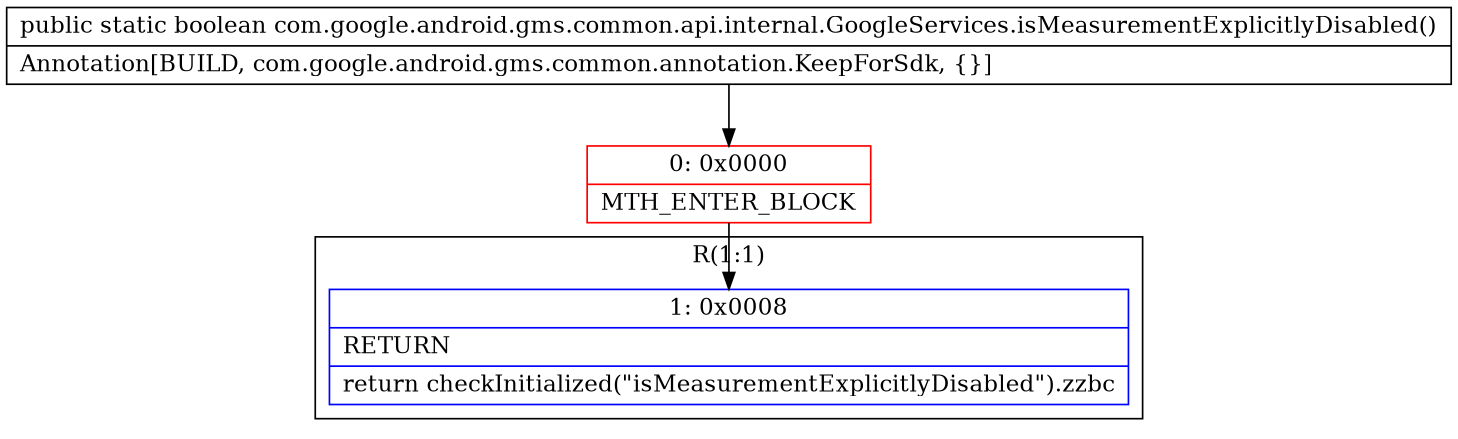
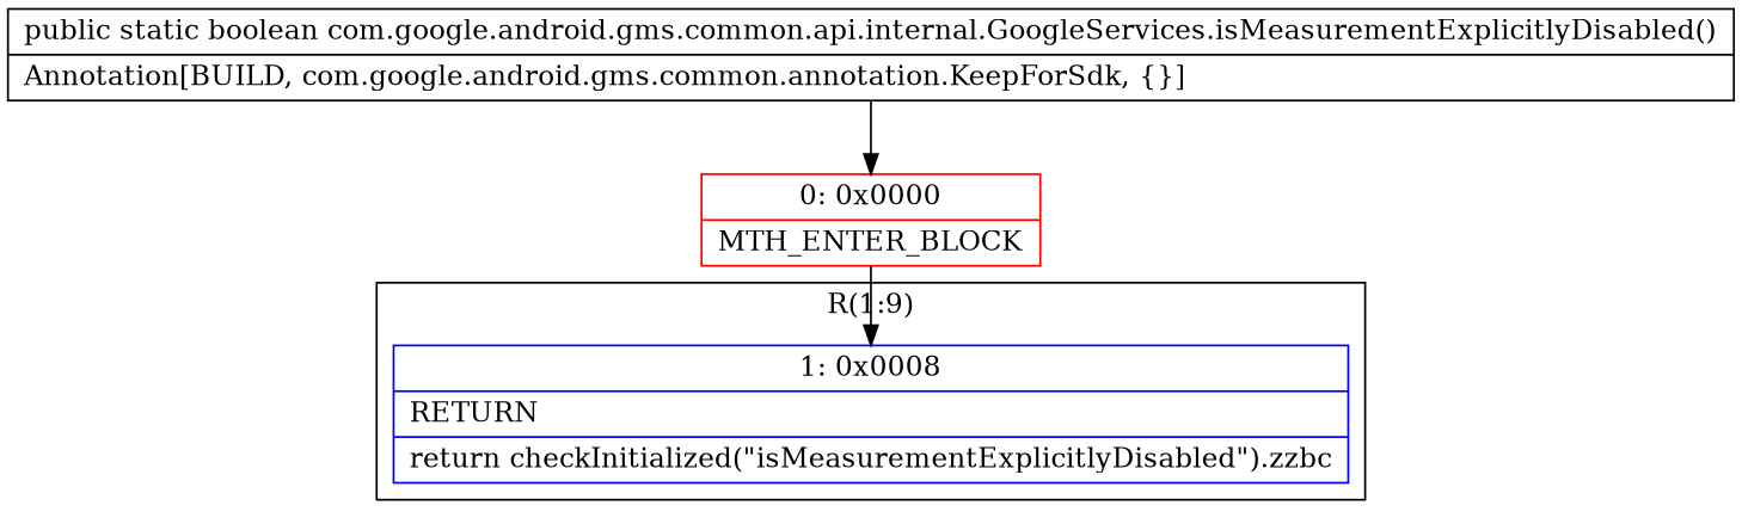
  digraph {
    node [shape=record]
    n1 [color=blue label="{1\:\ 0x0008|RETURN\l|return checkInitialized(\"isMeasurementExplicitlyDisabled\").zzbc\l}"]
    n2 [color=red label="{0\:\ 0x0000|MTH_ENTER_BLOCK\l}"]
    n3 [label="{public static boolean com.google.android.gms.common.api.internal.GoogleServices.isMeasurementExplicitlyDisabled()  | Annotation[BUILD, com.google.android.gms.common.annotation.KeepForSdk, \{\}]\l}"]
    subgraph cluster_1 {
-     label="R(1:1)"
+     label="R(1:9)"
      n1
    }
    n2 -> n1
    n3 -> n2
  }
